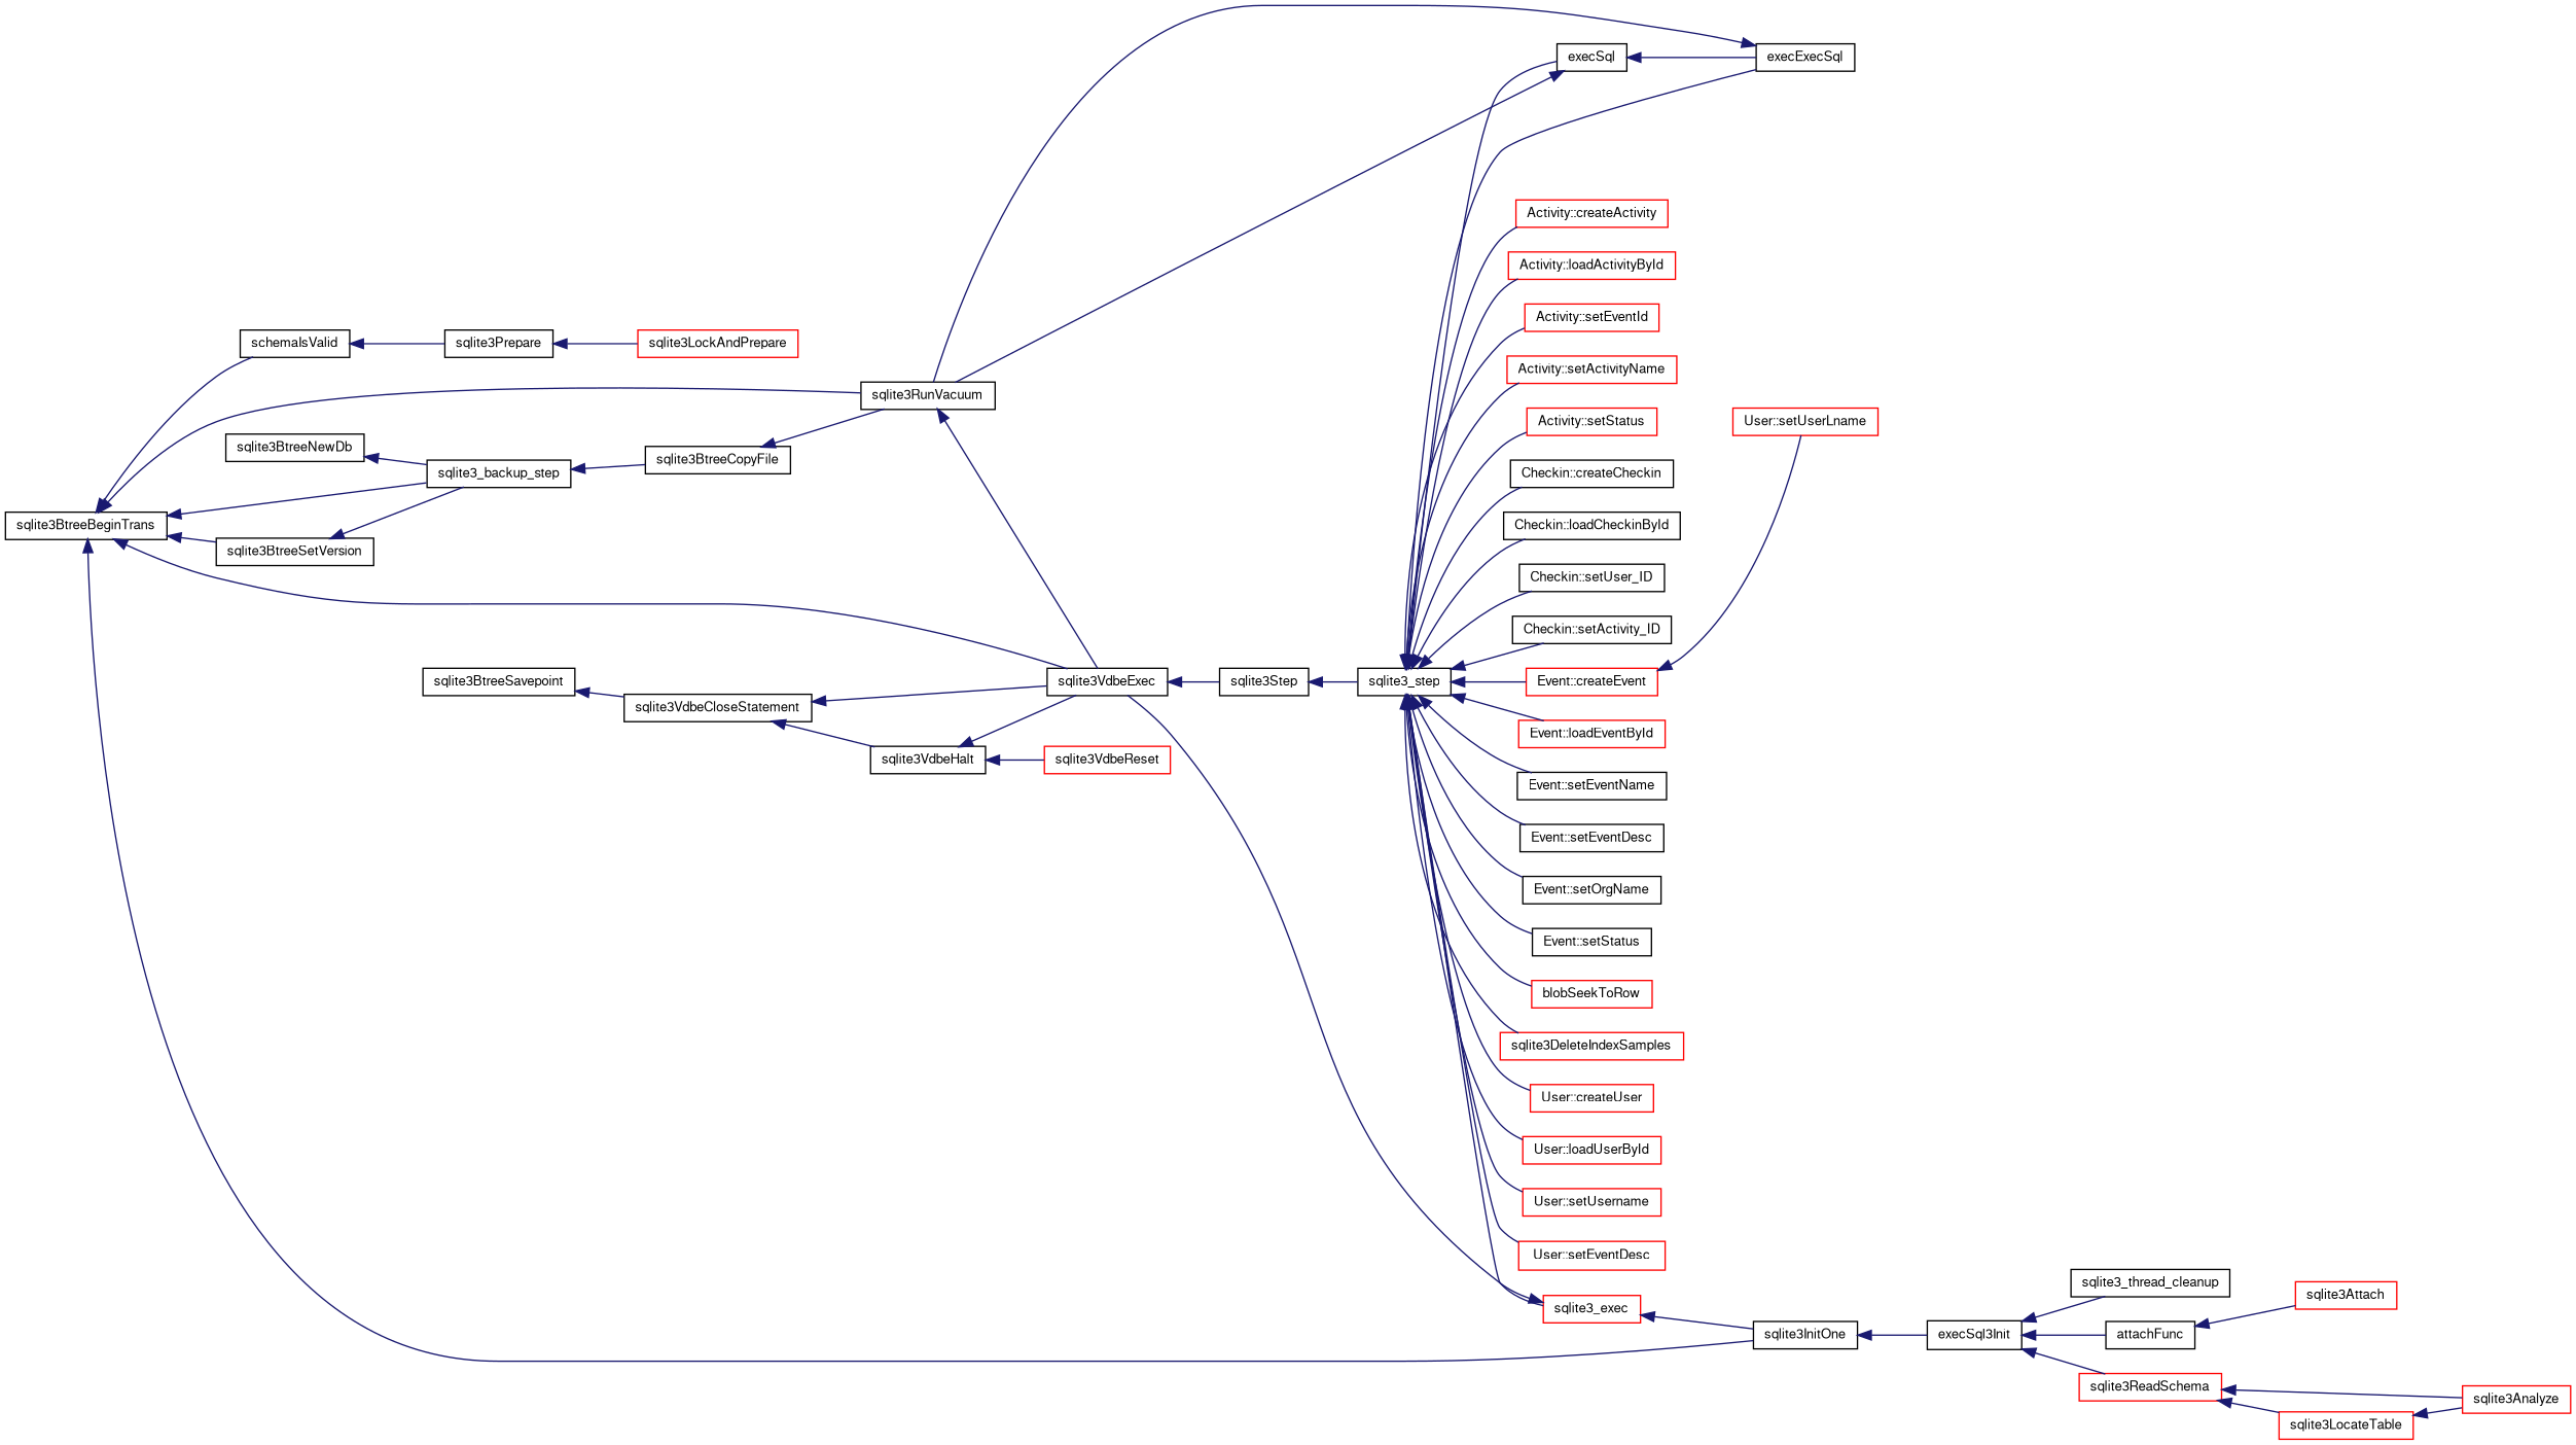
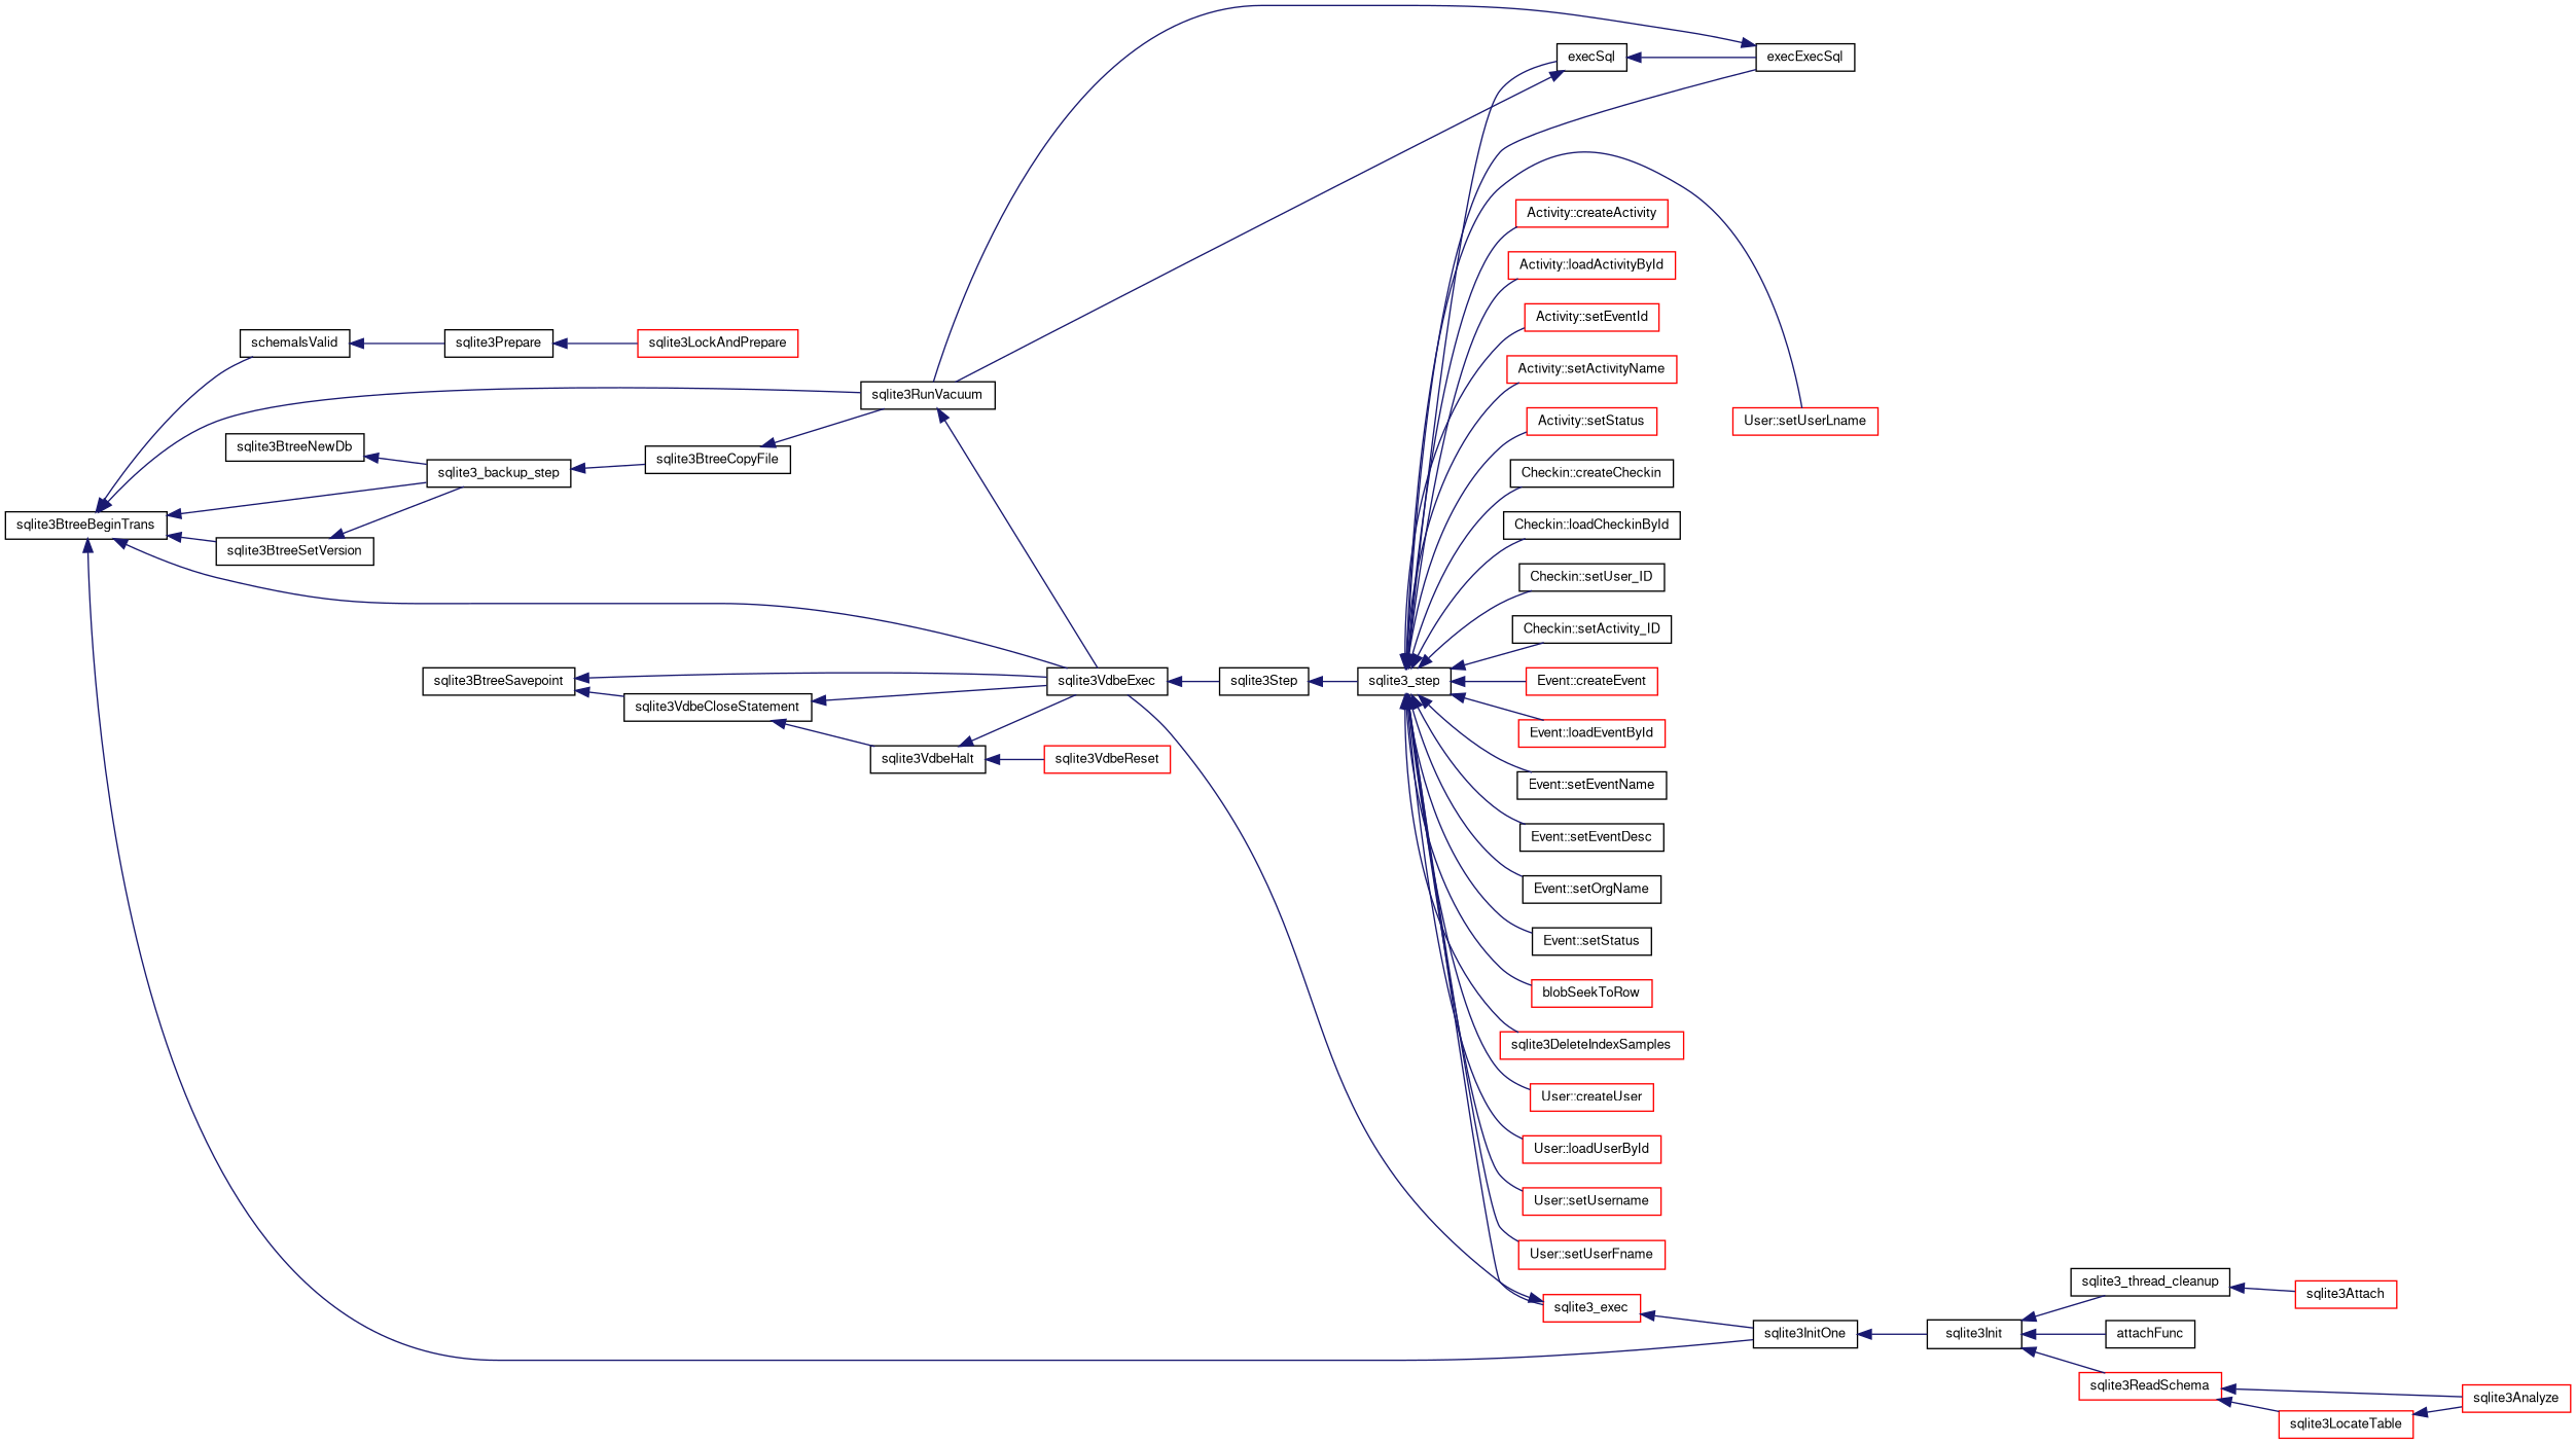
  digraph {
    rankdir=LR
    node [color=black fillcolor=white fontname=FreeSans fontsize=10 shape=record style=filled]
    edge [color=midnightblue dir=back fontname=FreeSans fontsize=10 labelfontname=FreeSans labelfontsize=10 style=solid]
    n1 [height=0.2 label=sqlite3BtreeNewDb width=0.4]
    n2 [height=0.2 label=sqlite3_backup_step width=0.4]
    n3 [height=0.2 label=sqlite3BtreeBeginTrans width=0.4]
    n4 [height=0.2 label=sqlite3RunVacuum width=0.4]
    n5 [height=0.2 label=sqlite3VdbeExec width=0.4]
    n6 [height=0.2 label=sqlite3InitOne width=0.4]
    n7 [height=0.2 label=sqlite3BtreeSetVersion width=0.4]
    n8 [height=0.2 label=schemaIsValid width=0.4]
    n9 [height=0.2 label=sqlite3BtreeSavepoint width=0.4]
    n10 [height=0.2 label=sqlite3VdbeCloseStatement width=0.4]
    n11 [height=0.2 label=sqlite3BtreeCopyFile width=0.4]
    n12 [height=0.2 label=sqlite3Step width=0.4]
    n13 [height=0.2 label=sqlite3_step width=0.4]
    n14 [color=red height=0.2 label="Activity::createActivity" width=0.4]
    n15 [color=red height=0.2 label="Activity::loadActivityById" width=0.4]
    n16 [color=red height=0.2 label="Activity::setEventId" width=0.4]
    n17 [color=red height=0.2 label="Activity::setActivityName" width=0.4]
    n18 [color=red height=0.2 label="Activity::setStatus" width=0.4]
    n19 [height=0.2 label="Checkin::createCheckin" width=0.4]
    n20 [height=0.2 label="Checkin::loadCheckinById" width=0.4]
    n21 [height=0.2 label="Checkin::setUser_ID" width=0.4]
    n22 [height=0.2 label="Checkin::setActivity_ID" width=0.4]
    n23 [color=red height=0.2 label="Event::createEvent" width=0.4]
    n24 [color=red height=0.2 label="Event::loadEventById" width=0.4]
    n25 [height=0.2 label="Event::setEventName" width=0.4]
    n26 [height=0.2 label="Event::setEventDesc" width=0.4]
    n27 [height=0.2 label="Event::setOrgName" width=0.4]
    n28 [height=0.2 label="Event::setStatus" width=0.4]
    n29 [color=red height=0.2 label=blobSeekToRow width=0.4]
    n30 [color=red height=0.2 label=sqlite3DeleteIndexSamples width=0.4]
    n31 [color=red height=0.2 label=sqlite3_exec width=0.4]
    n32 [height=0.2 label=execSql width=0.4]
    n33 [height=0.2 label=execExecSql width=0.4]
    n34 [color=red height=0.2 label="User::createUser" width=0.4]
    n35 [color=red height=0.2 label="User::loadUserById" width=0.4]
    n36 [color=red height=0.2 label="User::setUsername" width=0.4]
-   n37 [color=red height=0.2 label="User::setEventDesc" width=0.4]
+   n37 [color=red height=0.2 label="User::setUserFname" width=0.4]
    n38 [color=red height=0.2 label="User::setUserLname" width=0.4]
-   n39 [height=0.2 label=execSql3Init width=0.4]
+   n39 [height=0.2 label=sqlite3Init width=0.4]
    n40 [height=0.2 label=attachFunc width=0.4]
    n41 [color=red height=0.2 label=sqlite3ReadSchema width=0.4]
    n42 [height=0.2 label=sqlite3_thread_cleanup width=0.4]
    n43 [color=red height=0.2 label=sqlite3Attach width=0.4]
    n44 [color=red height=0.2 label=sqlite3Analyze width=0.4]
    n45 [color=red height=0.2 label=sqlite3LocateTable width=0.4]
    n46 [height=0.2 label=sqlite3Prepare width=0.4]
    n47 [color=red height=0.2 label=sqlite3LockAndPrepare width=0.4]
    n48 [height=0.2 label=sqlite3VdbeHalt width=0.4]
    n49 [color=red height=0.2 label=sqlite3VdbeReset width=0.4]
    n1 -> n2
    n2 -> n11
    n3 -> n2
    n3 -> n4
    n3 -> n5
    n3 -> n6
    n3 -> n7
    n3 -> n8
    n4 -> n5
    n5 -> n12
    n6 -> n39
    n7 -> n2
    n8 -> n46
+   n9 -> n5
    n9 -> n10
    n10 -> n5
    n10 -> n48
    n11 -> n4
    n12 -> n13
    n13 -> n14
    n13 -> n15
    n13 -> n16
    n13 -> n17
    n13 -> n18
    n13 -> n19
    n13 -> n20
    n13 -> n21
    n13 -> n22
    n13 -> n23
    n13 -> n24
    n13 -> n25
    n13 -> n26
    n13 -> n27
    n13 -> n28
    n13 -> n29
    n13 -> n30
    n13 -> n31
    n13 -> n32
    n13 -> n33
    n13 -> n34
    n13 -> n35
    n13 -> n36
    n13 -> n37
-   n23 -> n38
+   n13 -> n38
    n31 -> n5
    n31 -> n6
    n32 -> n4
    n32 -> n33
    n33 -> n4
    n39 -> n40
    n39 -> n41
    n39 -> n42
-   n40 -> n43
+   n42 -> n43
    n41 -> n44
    n41 -> n45
    n45 -> n44
    n46 -> n47
    n48 -> n5
    n48 -> n49
  }
